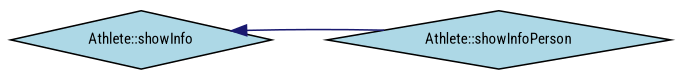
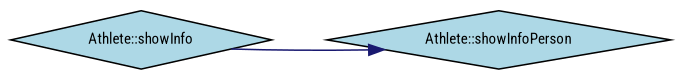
  digraph {
    rankdir=RL
    fontname="Roboto Condensed"
    node [color=black fillcolor=lightblue fontname="Roboto Condensed" fontsize=10 shape=diamond style=filled]
    n1 [fontcolor=black height=0.2 label="Athlete::showInfoPerson" width=0.4]
    n2 [height=0.2 label="Athlete::showInfo" width=0.4]
-   n2 -> n1 [color=midnightblue dir=back fontname="Roboto Condensed" fontsize=10 labelfontname=Helvetica labelfontsize=10 style=solid]
+   n1 -> n2 [color=midnightblue dir=back fontname="Roboto Condensed" fontsize=10 labelfontname=Helvetica labelfontsize=10 style=solid]
  }
